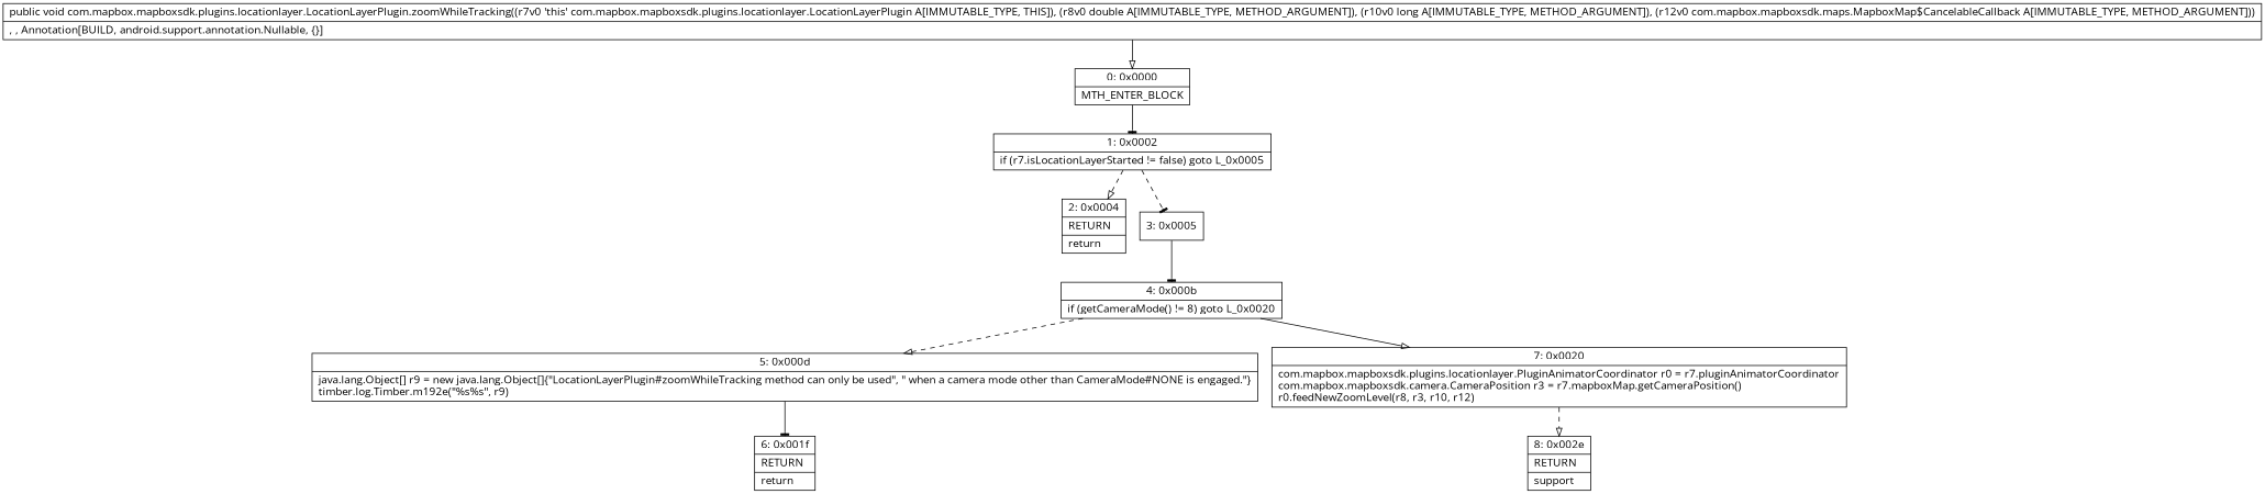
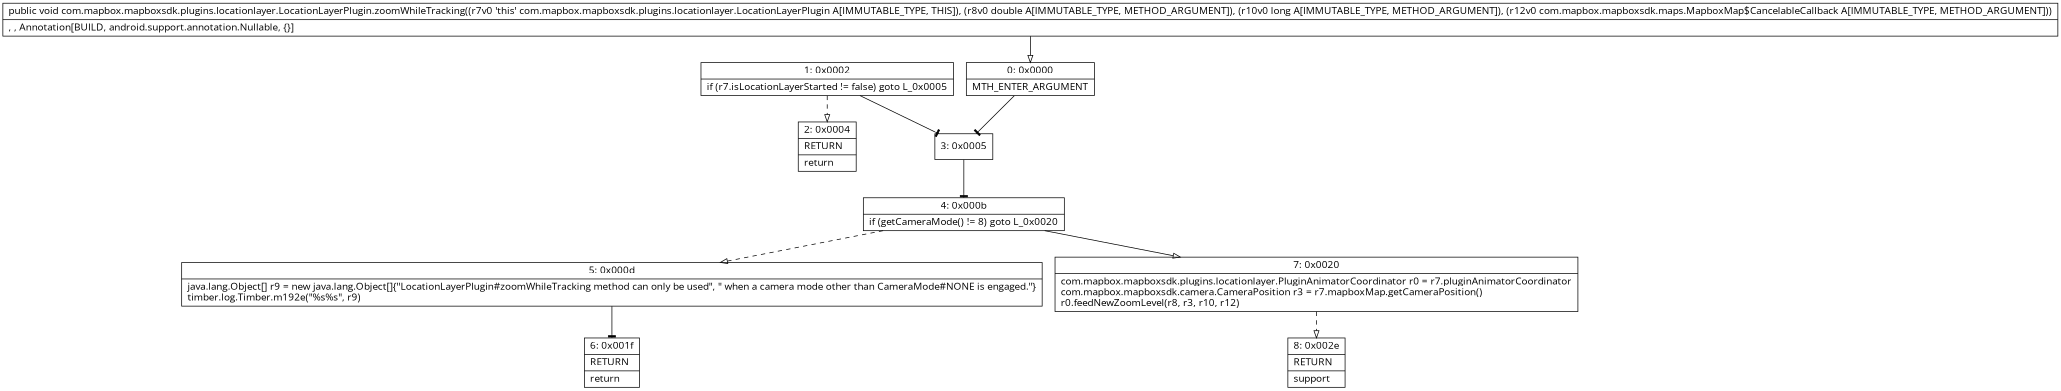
  digraph {
    fontname="Open Sans"
    node [fontname="Open Sans" shape=record]
    edge [arrowhead=onormal fontname="Open Sans"]
-   n1 [label="{0\:\ 0x0000|MTH_ENTER_BLOCK\l}"]
+   n1 [label="{0\:\ 0x0000|MTH_ENTER_ARGUMENT\l}"]
    n2 [label="{1\:\ 0x0002|if (r7.isLocationLayerStarted != false) goto L_0x0005\l}"]
    n3 [label="{2\:\ 0x0004|RETURN\l|return\l}"]
    n4 [label="{3\:\ 0x0005}"]
    n5 [label="{4\:\ 0x000b|if (getCameraMode() != 8) goto L_0x0020\l}"]
    n6 [label="{5\:\ 0x000d|java.lang.Object[] r9 = new java.lang.Object[]\{\"LocationLayerPlugin#zoomWhileTracking method can only be used\", \" when a camera mode other than CameraMode#NONE is engaged.\"\}\ltimber.log.Timber.m192e(\"%s%s\", r9)\l}"]
    n7 [label="{7\:\ 0x0020|com.mapbox.mapboxsdk.plugins.locationlayer.PluginAnimatorCoordinator r0 = r7.pluginAnimatorCoordinator\lcom.mapbox.mapboxsdk.camera.CameraPosition r3 = r7.mapboxMap.getCameraPosition()\lr0.feedNewZoomLevel(r8, r3, r10, r12)\l}"]
    n8 [label="{6\:\ 0x001f|RETURN\l|return\l}"]
    n9 [label="{8\:\ 0x002e|RETURN\l|support\l}"]
    n10 [label="{public void com.mapbox.mapboxsdk.plugins.locationlayer.LocationLayerPlugin.zoomWhileTracking((r7v0 'this' com.mapbox.mapboxsdk.plugins.locationlayer.LocationLayerPlugin A[IMMUTABLE_TYPE, THIS]), (r8v0 double A[IMMUTABLE_TYPE, METHOD_ARGUMENT]), (r10v0 long A[IMMUTABLE_TYPE, METHOD_ARGUMENT]), (r12v0 com.mapbox.mapboxsdk.maps.MapboxMap$CancelableCallback A[IMMUTABLE_TYPE, METHOD_ARGUMENT]))  | , , Annotation[BUILD, android.support.annotation.Nullable, \{\}]\l}"]
-   n1 -> n2 [arrowhead=tee]
+   n1 -> n4 [arrowhead=tee]
    n2 -> n3 [style=dashed]
-   n2 -> n4 [arrowhead=tee style=dashed]
+   n2 -> n4 [arrowhead=tee]
    n4 -> n5 [arrowhead=tee]
    n5 -> n6 [style=dashed]
    n5 -> n7
    n6 -> n8 [arrowhead=tee]
    n7 -> n9 [style=dashed]
    n10 -> n1
  }
